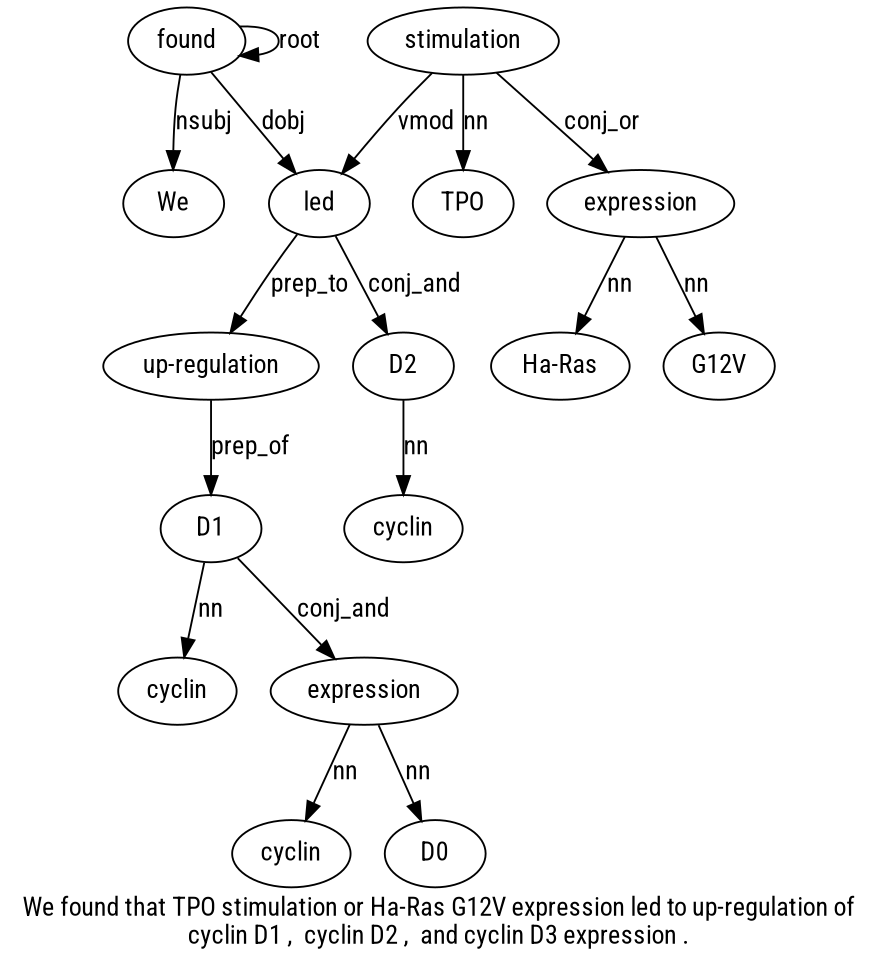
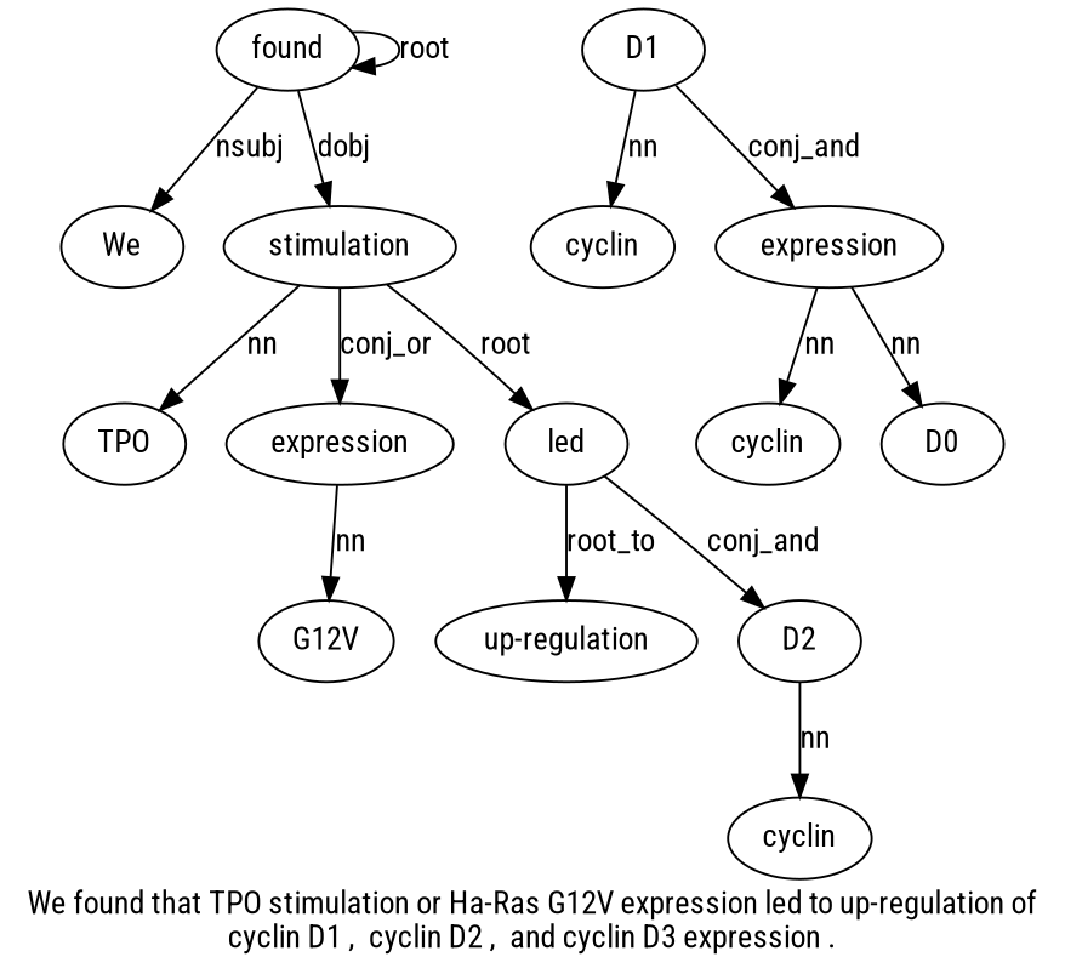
  digraph {
    fontname="Roboto Condensed"
    label="We found that TPO stimulation or Ha-Ras G12V expression led to up-regulation of\ncyclin D1 ,  cyclin D2 ,  and cyclin D3 expression ."
    node [fillcolor=white fontname="Roboto Condensed" style=filled]
    edge [fontname="Roboto Condensed"]
    n1 [label=found]
    n2 [label=We]
    n3 [label=stimulation]
    n4 [label=TPO]
    n5 [label=expression]
    n6 [label=led]
-   n7 [label="Ha-Ras"]
    n8 [label=G12V]
    n9 [label="up-regulation"]
    n10 [label=D2]
    n11 [label=D1]
    n12 [label=cyclin]
    n13 [label=expression]
    n14 [label=cyclin]
    n15 [label=cyclin]
    n16 [label=D0]
    n1 -> n1 [label=root]
    n1 -> n2 [label=nsubj]
-   n1 -> n6 [label=dobj]
+   n1 -> n3 [label=dobj]
    n3 -> n4 [label=nn]
    n3 -> n5 [label=conj_or]
-   n3 -> n6 [label=vmod]
-   n5 -> n7 [label=nn]
+   n3 -> n6 [label=root]
    n5 -> n8 [label=nn]
-   n6 -> n9 [label=prep_to]
+   n6 -> n9 [label=root_to]
    n6 -> n10 [label=conj_and]
-   n9 -> n11 [label=prep_of]
    n10 -> n14 [label=nn]
    n11 -> n12 [label=nn]
    n11 -> n13 [label=conj_and]
    n13 -> n15 [label=nn]
    n13 -> n16 [label=nn]
  }
